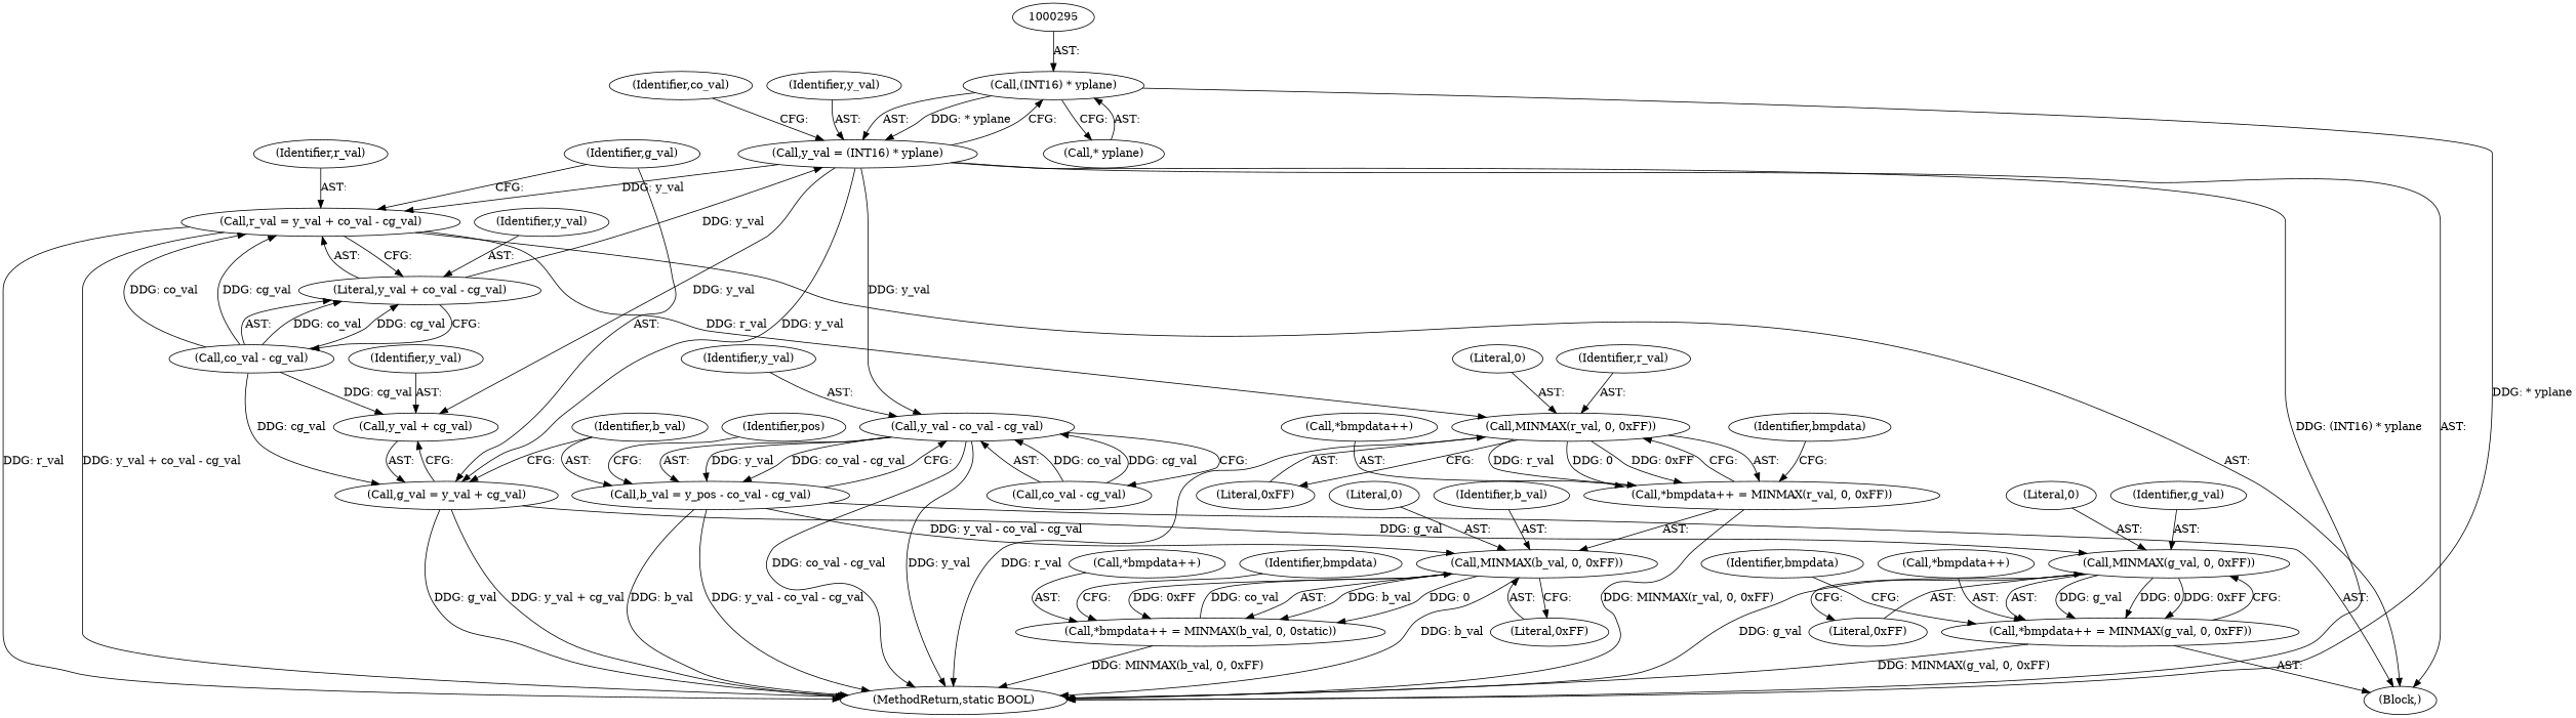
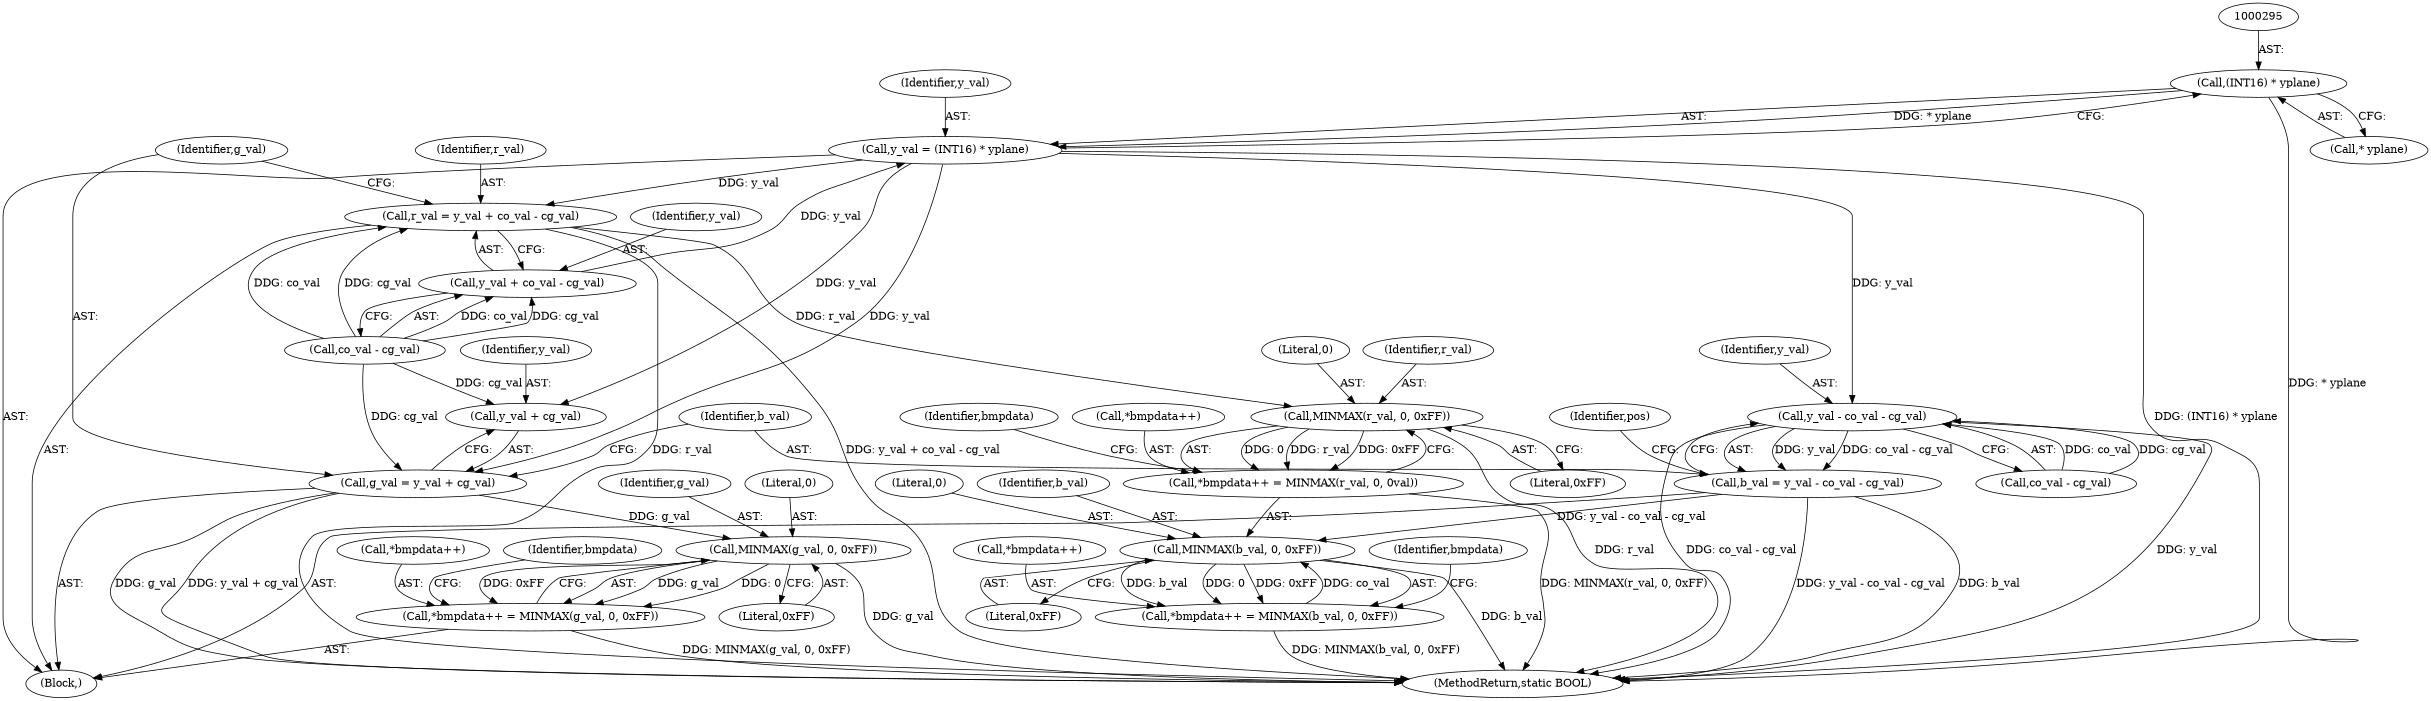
  digraph {
    n1 [label="(Call,(INT16) * yplane)"]
    n2 [label="(Call,y_val = (INT16) * yplane)"]
    n3 [label="(Call,* yplane)"]
    n4 [label="(MethodReturn,static BOOL)"]
    n5 [label="(Call,r_val = y_val + co_val - cg_val)"]
    n6 [label="(Call,g_val = y_val + cg_val)"]
    n7 [label="(Call,y_val + cg_val)"]
    n8 [label="(Call,y_val - co_val - cg_val)"]
    n9 [label="(Block,)"]
-   n10 [label="(Literal,y_val + co_val - cg_val)"]
+   n10 [label="(Call,y_val + co_val - cg_val)"]
    n11 [label="(Call,MINMAX(r_val, 0, 0xFF))"]
    n12 [label="(Call,co_val - cg_val)"]
    n13 [label="(Call,MINMAX(g_val, 0, 0xFF))"]
-   n14 [label="(Call,b_val = y_pos - co_val - cg_val)"]
+   n14 [label="(Call,b_val = y_val - co_val - cg_val)"]
    n15 [label="(Call,co_val - cg_val)"]
-   n16 [label="(Call,*bmpdata++ = MINMAX(r_val, 0, 0xFF))"]
+   n16 [label="(Call,*bmpdata++ = MINMAX(r_val, 0, 0val))"]
    n17 [label="(Literal,0xFF)"]
    n18 [label="(Call,MINMAX(b_val, 0, 0xFF))"]
    n19 [label="(Call,*bmpdata++ = MINMAX(g_val, 0, 0xFF))"]
    n20 [label="(Literal,0xFF)"]
-   n21 [label="(Call,*bmpdata++ = MINMAX(b_val, 0, 0static))"]
+   n21 [label="(Call,*bmpdata++ = MINMAX(b_val, 0, 0xFF))"]
    n22 [label="(Literal,0xFF)"]
    n23 [label="(Literal,0)"]
    n24 [label="(Identifier,b_val)"]
    n25 [label="(Identifier,g_val)"]
-   n26 [label="(Identifier,co_val)"]
    n27 [label="(Identifier,y_val)"]
    n28 [label="(Identifier,bmpdata)"]
    n29 [label="(Call,*bmpdata++)"]
    n30 [label="(Literal,0)"]
    n31 [label="(Identifier,bmpdata)"]
    n32 [label="(Identifier,bmpdata)"]
    n33 [label="(Identifier,r_val)"]
    n34 [label="(Call,*bmpdata++)"]
    n35 [label="(Identifier,y_val)"]
    n36 [label="(Identifier,pos)"]
    n37 [label="(Call,*bmpdata++)"]
    n38 [label="(Identifier,b_val)"]
    n39 [label="(Identifier,r_val)"]
    n40 [label="(Identifier,y_val)"]
    n41 [label="(Literal,0)"]
    n42 [label="(Identifier,g_val)"]
    n43 [label="(Identifier,y_val)"]
    1000295
    n1 -> n2 [label="AST: "]
    n1 -> n2 [label="DDG: * yplane"]
    n1 -> n3 [label="CFG: "]
    n1 -> n4 [label="DDG: * yplane"]
    n2 -> n1 [label="CFG: "]
    n2 -> n4 [label="DDG: (INT16) * yplane"]
    n2 -> n5 [label="DDG: y_val"]
    n2 -> n6 [label="DDG: y_val"]
    n2 -> n7 [label="DDG: y_val"]
    n2 -> n8 [label="DDG: y_val"]
    n2 -> n9 [label="AST: "]
    n3 -> n1 [label="AST: "]
    n5 -> n4 [label="DDG: r_val"]
    n5 -> n4 [label="DDG: y_val + co_val - cg_val"]
    n5 -> n9 [label="AST: "]
    n5 -> n10 [label="CFG: "]
    n5 -> n11 [label="DDG: r_val"]
    n6 -> n4 [label="DDG: y_val + cg_val"]
    n6 -> n4 [label="DDG: g_val"]
    n6 -> n7 [label="CFG: "]
+   n6 -> n9 [label="AST: "]
    n6 -> n13 [label="DDG: g_val"]
    n7 -> n6 [label="AST: "]
    n8 -> n4 [label="DDG: co_val - cg_val"]
    n8 -> n4 [label="DDG: y_val"]
    n8 -> n14 [label="AST: "]
    n8 -> n14 [label="DDG: y_val"]
    n8 -> n14 [label="DDG: co_val - cg_val"]
    n8 -> n15 [label="CFG: "]
    n10 -> n2 [label="DDG: y_val"]
    n10 -> n5 [label="AST: "]
    n10 -> n12 [label="CFG: "]
    n11 -> n4 [label="DDG: r_val"]
    n11 -> n16 [label="AST: "]
    n11 -> n16 [label="DDG: r_val"]
    n11 -> n16 [label="DDG: 0"]
    n11 -> n16 [label="DDG: 0xFF"]
    n11 -> n17 [label="CFG: "]
    n12 -> n5 [label="DDG: co_val"]
    n12 -> n5 [label="DDG: cg_val"]
    n12 -> n6 [label="DDG: cg_val"]
    n12 -> n7 [label="DDG: cg_val"]
    n12 -> n10 [label="AST: "]
    n12 -> n10 [label="DDG: co_val"]
    n12 -> n10 [label="DDG: cg_val"]
    n13 -> n4 [label="DDG: g_val"]
    n13 -> n19 [label="AST: "]
    n13 -> n19 [label="DDG: g_val"]
    n13 -> n19 [label="DDG: 0"]
    n13 -> n19 [label="DDG: 0xFF"]
    n13 -> n20 [label="CFG: "]
    n14 -> n4 [label="DDG: b_val"]
    n14 -> n4 [label="DDG: y_val - co_val - cg_val"]
    n14 -> n8 [label="CFG: "]
    n14 -> n9 [label="AST: "]
    n14 -> n18 [label="DDG: y_val - co_val - cg_val"]
    n15 -> n8 [label="AST: "]
    n15 -> n8 [label="DDG: co_val"]
    n15 -> n8 [label="DDG: cg_val"]
    n16 -> n4 [label="DDG: MINMAX(r_val, 0, 0xFF)"]
    n16 -> n11 [label="CFG: "]
    n16 -> n18 [label="AST: "]
    n17 -> n11 [label="AST: "]
    n18 -> n4 [label="DDG: b_val"]
    n18 -> n21 [label="AST: "]
    n18 -> n21 [label="DDG: b_val"]
    n18 -> n21 [label="DDG: 0"]
    n18 -> n21 [label="DDG: 0xFF"]
    n18 -> n22 [label="CFG: "]
    n19 -> n4 [label="DDG: MINMAX(g_val, 0, 0xFF)"]
    n19 -> n9 [label="AST: "]
    n19 -> n13 [label="CFG: "]
    n20 -> n13 [label="AST: "]
    n21 -> n4 [label="DDG: MINMAX(b_val, 0, 0xFF)"]
    n21 -> n18 [label="DDG: co_val"]
    n22 -> n18 [label="AST: "]
    n23 -> n13 [label="AST: "]
    n24 -> n6 [label="CFG: "]
    n24 -> n14 [label="AST: "]
    n25 -> n5 [label="CFG: "]
    n25 -> n6 [label="AST: "]
-   n26 -> n2 [label="CFG: "]
    n27 -> n7 [label="AST: "]
    n28 -> n19 [label="CFG: "]
    n29 -> n21 [label="AST: "]
    n30 -> n11 [label="AST: "]
    n31 -> n16 [label="CFG: "]
    n32 -> n21 [label="CFG: "]
    n33 -> n11 [label="AST: "]
    n34 -> n19 [label="AST: "]
    n35 -> n10 [label="AST: "]
    n36 -> n14 [label="CFG: "]
    n37 -> n16 [label="AST: "]
    n38 -> n18 [label="AST: "]
    n39 -> n5 [label="AST: "]
    n40 -> n8 [label="AST: "]
    n41 -> n18 [label="AST: "]
    n42 -> n13 [label="AST: "]
    n43 -> n2 [label="AST: "]
    1000295 -> n1 [label="AST: "]
  }
